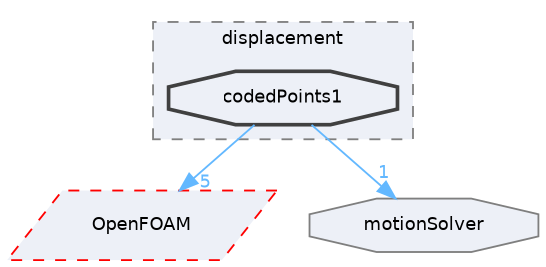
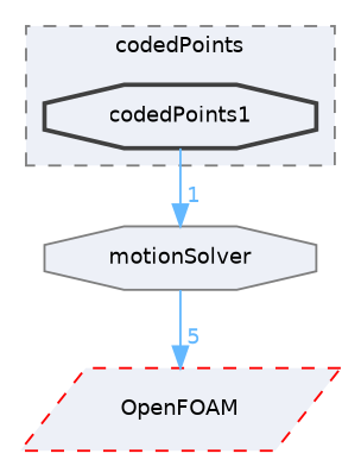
  digraph {
    compound=true
    node [fillcolor="#edf0f7" fontname=Helvetica fontsize=10 shape=octagon]
    edge [color=steelblue1 fontcolor=steelblue1 fontname=Helvetica fontsize=10 labeldistance=1.5 labelfontname=Helvetica labelfontsize=10]
    n1 [color=grey25 height=0.2 label=codedPoints1 style="filled,bold" width=0.4]
    n2 [color=red height=0.2 label=OpenFOAM shape=parallelogram style="filled,dashed" width=0.4]
    n3 [color=grey50 height=0.2 label=motionSolver style=filled width=0.4]
    subgraph cluster_1 {
      bgcolor="#edf0f7"
      fontname=Helvetica
      fontsize=10
-     label=displacement
+     label=codedPoints
      pencolor=grey50
      style="filled,dashed"
      n1
    }
-   n1 -> n2 [headlabel=5]
+   n3 -> n2 [headlabel=5]
    n1 -> n3 [headlabel=1]
  }
